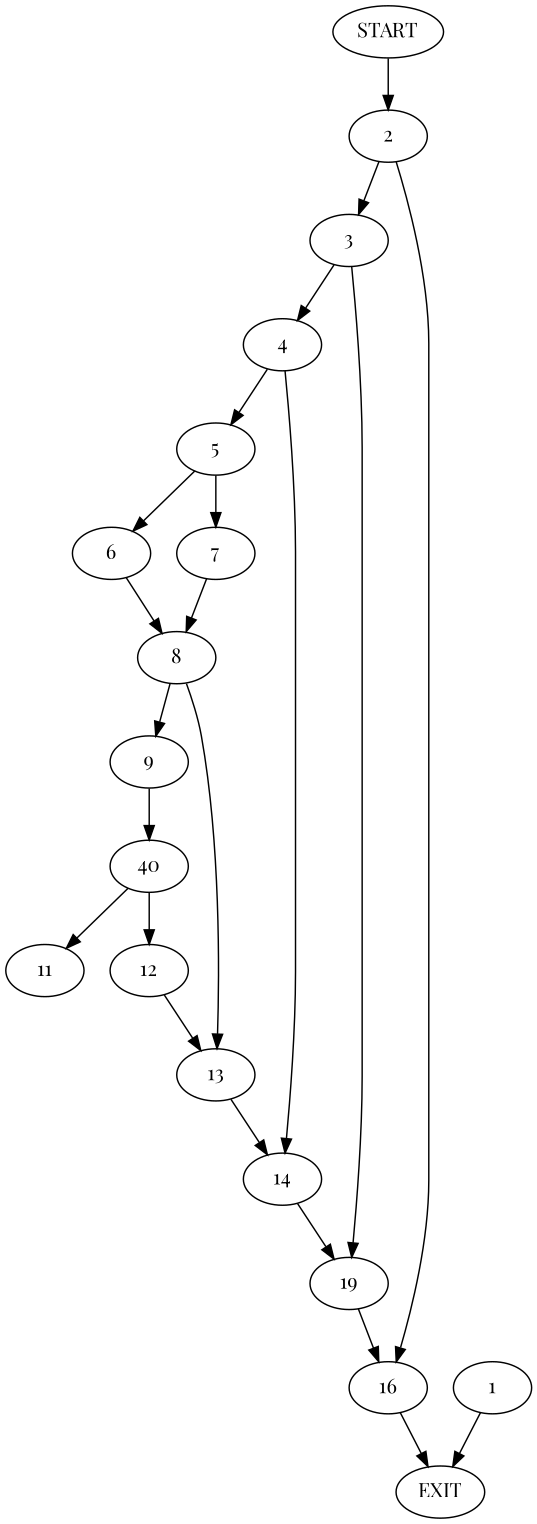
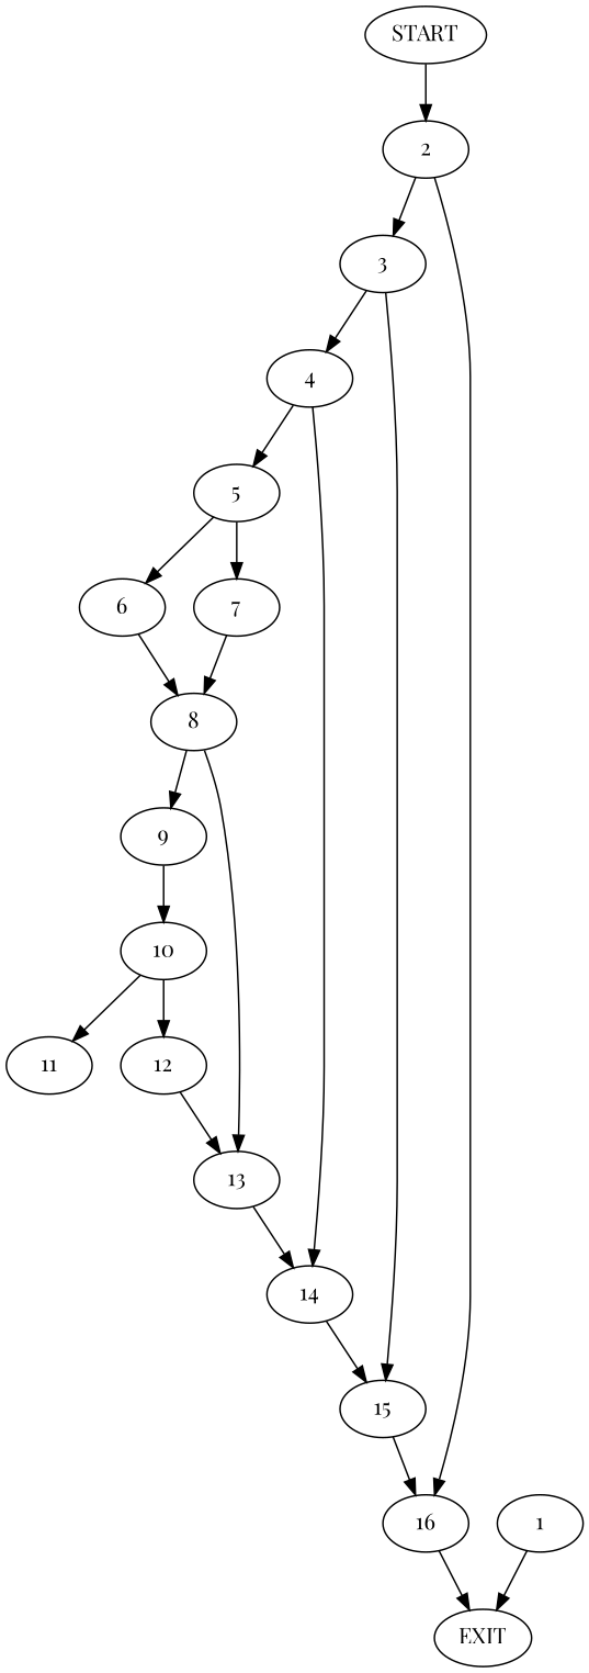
  digraph {
    fontname="Playfair Display"
    node [fontname="Playfair Display"]
    edge [fontname="Playfair Display"]
    n1 [label=START]
    2
    n3 [label=EXIT]
    1
    3
    16
    4
-   15 [label=19]
+   15
    5
    14
    6
    7
    8
    9
    13
-   10 [label=40]
+   10
    11
    12
    n1 -> 2
    2 -> 3
    2 -> 16
    1 -> n3
    3 -> 4
    3 -> 15
    16 -> n3
    4 -> 5
    4 -> 14
    15 -> 16
    5 -> 6
    5 -> 7
    14 -> 15
    6 -> 8
    7 -> 8
    8 -> 9
    8 -> 13
    9 -> 10
    13 -> 14
    10 -> 11
    10 -> 12
    12 -> 13
  }
